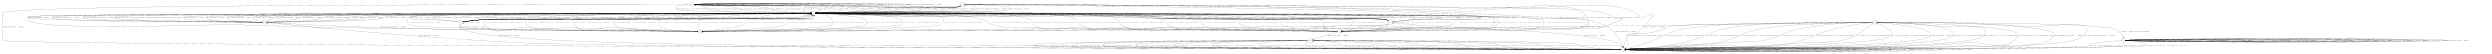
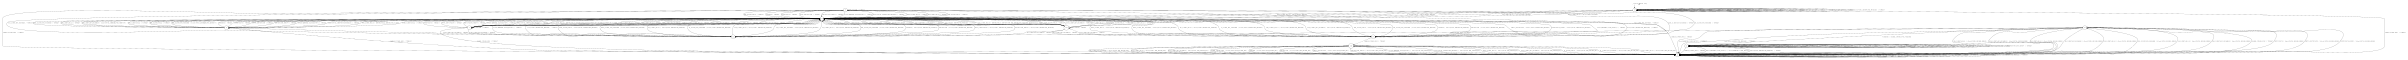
  digraph {
    fontname="IBM Plex Mono"
    node [fontname="IBM Plex Mono" shape=circle]
    edge [fontname="IBM Plex Mono"]
    n1 [label=s0]
    n2 [label=s1]
    n3 [label=s2]
    n4 [label=s3]
    n5 [label=s7]
    n6 [label=s11]
    n7 [label=s4]
    n8 [label=s8]
    n9 [label=s9]
    n10 [label=s10]
    n11 [label=s5]
    n12 [label=s6]
+   __start0 [height=0 shape=none width=0]
    n1 -> n1 [label="ECDH_CLIENT_KEY_EXCHANGE / TIMEOUT"]
    n1 -> n1 [label="DH_CLIENT_KEY_EXCHANGE / TIMEOUT"]
    n1 -> n1 [label="PSK_CLIENT_KEY_EXCHANGE / TIMEOUT"]
    n1 -> n1 [label="RSA_CLIENT_KEY_EXCHANGE / TIMEOUT"]
    n1 -> n1 [label="FINISHED / TIMEOUT"]
    n1 -> n1 [label="APPLICATION / TIMEOUT"]
    n1 -> n1 [label="CERTIFICATE / TIMEOUT"]
    n1 -> n1 [label="EMPTY_CERTIFICATE / TIMEOUT"]
    n1 -> n1 [label="CERTIFICATE_VERIFY / TIMEOUT"]
    n1 -> n1 [label="Alert(WARNING,CLOSE_NOTIFY) / TIMEOUT"]
    n1 -> n1 [label="Alert(FATAL,UNEXPECTED_MESSAGE) / TIMEOUT"]
    n1 -> n2 [label="ECDH_CLIENT_HELLO / HELLO_VERIFY_REQUEST"]
    n1 -> n2 [label="DH_CLIENT_HELLO / HELLO_VERIFY_REQUEST"]
    n1 -> n2 [label="PSK_CLIENT_HELLO / HELLO_VERIFY_REQUEST"]
    n1 -> n2 [label="RSA_CLIENT_HELLO / HELLO_VERIFY_REQUEST"]
    n1 -> n3 [label="CHANGE_CIPHER_SPEC / TIMEOUT"]
    n2 -> n2 [label="ECDH_CLIENT_KEY_EXCHANGE / TIMEOUT"]
    n2 -> n2 [label="DH_CLIENT_KEY_EXCHANGE / TIMEOUT"]
    n2 -> n2 [label="PSK_CLIENT_KEY_EXCHANGE / TIMEOUT"]
    n2 -> n2 [label="RSA_CLIENT_KEY_EXCHANGE / TIMEOUT"]
    n2 -> n2 [label="FINISHED / TIMEOUT"]
    n2 -> n2 [label="APPLICATION / TIMEOUT"]
    n2 -> n2 [label="CERTIFICATE / TIMEOUT"]
    n2 -> n2 [label="EMPTY_CERTIFICATE / TIMEOUT"]
    n2 -> n2 [label="CERTIFICATE_VERIFY / TIMEOUT"]
    n2 -> n2 [label="Alert(WARNING,CLOSE_NOTIFY) / TIMEOUT"]
    n2 -> n2 [label="Alert(FATAL,UNEXPECTED_MESSAGE) / TIMEOUT"]
    n2 -> n3 [label="CHANGE_CIPHER_SPEC / TIMEOUT"]
    n2 -> n4 [label="PSK_CLIENT_HELLO / SERVER_HELLO,SERVER_HELLO_DONE"]
    n2 -> n5 [label="ECDH_CLIENT_HELLO / SERVER_HELLO,CERTIFICATE,ECDHE_SERVER_KEY_EXCHANGE,SERVER_HELLO_DONE"]
    n2 -> n6 [label="DH_CLIENT_HELLO / SERVER_HELLO,CERTIFICATE,DHE_SERVER_KEY_EXCHANGE,SERVER_HELLO_DONE"]
    n3 -> n3 [label="ECDH_CLIENT_HELLO / TIMEOUT"]
    n3 -> n3 [label="ECDH_CLIENT_KEY_EXCHANGE / TIMEOUT"]
    n3 -> n3 [label="DH_CLIENT_HELLO / TIMEOUT"]
    n3 -> n3 [label="DH_CLIENT_KEY_EXCHANGE / TIMEOUT"]
    n3 -> n3 [label="PSK_CLIENT_HELLO / TIMEOUT"]
    n3 -> n3 [label="PSK_CLIENT_KEY_EXCHANGE / TIMEOUT"]
    n3 -> n3 [label="RSA_CLIENT_HELLO / TIMEOUT"]
    n3 -> n3 [label="RSA_CLIENT_KEY_EXCHANGE / TIMEOUT"]
    n3 -> n3 [label="CHANGE_CIPHER_SPEC / TIMEOUT"]
    n3 -> n3 [label="FINISHED / TIMEOUT"]
    n3 -> n3 [label="APPLICATION / TIMEOUT"]
    n3 -> n3 [label="CERTIFICATE / TIMEOUT"]
    n3 -> n3 [label="EMPTY_CERTIFICATE / TIMEOUT"]
    n3 -> n3 [label="CERTIFICATE_VERIFY / TIMEOUT"]
    n3 -> n3 [label="Alert(WARNING,CLOSE_NOTIFY) / TIMEOUT"]
    n3 -> n3 [label="Alert(FATAL,UNEXPECTED_MESSAGE) / TIMEOUT"]
    n4 -> n2 [label="ECDH_CLIENT_HELLO / TIMEOUT"]
    n4 -> n2 [label="ECDH_CLIENT_KEY_EXCHANGE / TIMEOUT"]
    n4 -> n2 [label="DH_CLIENT_HELLO / TIMEOUT"]
    n4 -> n2 [label="DH_CLIENT_KEY_EXCHANGE / Alert(FATAL,UNKNOWN_PSK_IDENTITY)"]
    n4 -> n2 [label="PSK_CLIENT_HELLO / TIMEOUT"]
    n4 -> n2 [label="RSA_CLIENT_HELLO / TIMEOUT"]
    n4 -> n2 [label="RSA_CLIENT_KEY_EXCHANGE / Alert(FATAL,UNKNOWN_PSK_IDENTITY)"]
    n4 -> n2 [label="FINISHED / TIMEOUT"]
    n4 -> n2 [label="CERTIFICATE / TIMEOUT"]
    n4 -> n2 [label="EMPTY_CERTIFICATE / TIMEOUT"]
    n4 -> n2 [label="CERTIFICATE_VERIFY / TIMEOUT"]
    n4 -> n2 [label="Alert(WARNING,CLOSE_NOTIFY) / TIMEOUT"]
    n4 -> n2 [label="Alert(FATAL,UNEXPECTED_MESSAGE) / TIMEOUT"]
    n4 -> n3 [label="CHANGE_CIPHER_SPEC / TIMEOUT"]
    n4 -> n4 [label="APPLICATION / TIMEOUT"]
    n4 -> n7 [label="PSK_CLIENT_KEY_EXCHANGE / TIMEOUT"]
    n5 -> n2 [label="ECDH_CLIENT_HELLO / TIMEOUT"]
    n5 -> n2 [label="DH_CLIENT_HELLO / TIMEOUT"]
    n5 -> n2 [label="DH_CLIENT_KEY_EXCHANGE / TIMEOUT"]
    n5 -> n2 [label="PSK_CLIENT_HELLO / TIMEOUT"]
    n5 -> n2 [label="PSK_CLIENT_KEY_EXCHANGE / TIMEOUT"]
    n5 -> n2 [label="RSA_CLIENT_HELLO / TIMEOUT"]
    n5 -> n2 [label="RSA_CLIENT_KEY_EXCHANGE / TIMEOUT"]
    n5 -> n2 [label="FINISHED / TIMEOUT"]
    n5 -> n2 [label="CERTIFICATE / TIMEOUT"]
    n5 -> n2 [label="EMPTY_CERTIFICATE / TIMEOUT"]
    n5 -> n2 [label="CERTIFICATE_VERIFY / TIMEOUT"]
    n5 -> n2 [label="Alert(WARNING,CLOSE_NOTIFY) / TIMEOUT"]
    n5 -> n2 [label="Alert(FATAL,UNEXPECTED_MESSAGE) / TIMEOUT"]
    n5 -> n3 [label="CHANGE_CIPHER_SPEC / TIMEOUT"]
    n5 -> n5 [label="APPLICATION / TIMEOUT"]
    n5 -> n7 [label="ECDH_CLIENT_KEY_EXCHANGE / TIMEOUT"]
    n6 -> n2 [label="ECDH_CLIENT_HELLO / TIMEOUT"]
    n6 -> n2 [label="ECDH_CLIENT_KEY_EXCHANGE / TIMEOUT"]
    n6 -> n2 [label="DH_CLIENT_HELLO / TIMEOUT"]
    n6 -> n2 [label="PSK_CLIENT_HELLO / TIMEOUT"]
    n6 -> n2 [label="RSA_CLIENT_HELLO / TIMEOUT"]
    n6 -> n2 [label="FINISHED / TIMEOUT"]
    n6 -> n2 [label="CERTIFICATE / TIMEOUT"]
    n6 -> n2 [label="EMPTY_CERTIFICATE / TIMEOUT"]
    n6 -> n2 [label="CERTIFICATE_VERIFY / TIMEOUT"]
    n6 -> n2 [label="Alert(WARNING,CLOSE_NOTIFY) / TIMEOUT"]
    n6 -> n2 [label="Alert(FATAL,UNEXPECTED_MESSAGE) / TIMEOUT"]
-   n6 -> n3 [label="CHANGE_CIPHER_SPEC / TIMEOUT"]
    n6 -> n6 [label="APPLICATION / TIMEOUT"]
    n6 -> n7 [label="DH_CLIENT_KEY_EXCHANGE / TIMEOUT"]
    n6 -> n9 [label="PSK_CLIENT_KEY_EXCHANGE / TIMEOUT"]
    n6 -> n9 [label="RSA_CLIENT_KEY_EXCHANGE / TIMEOUT"]
    n7 -> n2 [label="ECDH_CLIENT_HELLO / Alert(FATAL,UNEXPECTED_MESSAGE)"]
    n7 -> n2 [label="ECDH_CLIENT_KEY_EXCHANGE / Alert(FATAL,UNEXPECTED_MESSAGE)"]
    n7 -> n2 [label="DH_CLIENT_HELLO / Alert(FATAL,UNEXPECTED_MESSAGE)"]
    n7 -> n2 [label="DH_CLIENT_KEY_EXCHANGE / Alert(FATAL,UNEXPECTED_MESSAGE)"]
    n7 -> n2 [label="PSK_CLIENT_HELLO / Alert(FATAL,UNEXPECTED_MESSAGE)"]
    n7 -> n2 [label="PSK_CLIENT_KEY_EXCHANGE / Alert(FATAL,UNEXPECTED_MESSAGE)"]
    n7 -> n2 [label="RSA_CLIENT_HELLO / Alert(FATAL,UNEXPECTED_MESSAGE)"]
    n7 -> n2 [label="RSA_CLIENT_KEY_EXCHANGE / Alert(FATAL,UNEXPECTED_MESSAGE)"]
    n7 -> n2 [label="FINISHED / Alert(FATAL,UNEXPECTED_MESSAGE)"]
    n7 -> n2 [label="CERTIFICATE / Alert(FATAL,UNEXPECTED_MESSAGE)"]
    n7 -> n2 [label="EMPTY_CERTIFICATE / Alert(FATAL,UNEXPECTED_MESSAGE)"]
    n7 -> n2 [label="CERTIFICATE_VERIFY / Alert(FATAL,UNEXPECTED_MESSAGE)"]
    n7 -> n2 [label="Alert(WARNING,CLOSE_NOTIFY) / TIMEOUT"]
    n7 -> n2 [label="Alert(FATAL,UNEXPECTED_MESSAGE) / TIMEOUT"]
    n7 -> n7 [label="APPLICATION / TIMEOUT"]
    n8 -> n2 [label="ECDH_CLIENT_HELLO / TIMEOUT"]
    n8 -> n2 [label="DH_CLIENT_HELLO / TIMEOUT"]
    n8 -> n2 [label="PSK_CLIENT_HELLO / TIMEOUT"]
    n8 -> n2 [label="RSA_CLIENT_HELLO / TIMEOUT"]
    n8 -> n2 [label="FINISHED / TIMEOUT"]
    n8 -> n2 [label="CERTIFICATE / TIMEOUT"]
    n8 -> n2 [label="EMPTY_CERTIFICATE / TIMEOUT"]
    n8 -> n2 [label="CERTIFICATE_VERIFY / TIMEOUT"]
    n8 -> n2 [label="Alert(WARNING,CLOSE_NOTIFY) / TIMEOUT"]
    n8 -> n2 [label="Alert(FATAL,UNEXPECTED_MESSAGE) / TIMEOUT"]
    n8 -> n3 [label="CHANGE_CIPHER_SPEC / TIMEOUT"]
    n8 -> n7 [label="RSA_CLIENT_KEY_EXCHANGE / TIMEOUT"]
    n8 -> n8 [label="APPLICATION / TIMEOUT"]
    n8 -> n9 [label="ECDH_CLIENT_KEY_EXCHANGE / TIMEOUT"]
    n8 -> n9 [label="DH_CLIENT_KEY_EXCHANGE / TIMEOUT"]
    n8 -> n9 [label="PSK_CLIENT_KEY_EXCHANGE / TIMEOUT"]
    n9 -> n2 [label="ECDH_CLIENT_HELLO / Alert(FATAL,UNEXPECTED_MESSAGE)"]
    n9 -> n2 [label="ECDH_CLIENT_KEY_EXCHANGE / Alert(FATAL,UNEXPECTED_MESSAGE)"]
    n9 -> n2 [label="DH_CLIENT_HELLO / Alert(FATAL,UNEXPECTED_MESSAGE)"]
    n9 -> n2 [label="DH_CLIENT_KEY_EXCHANGE / Alert(FATAL,UNEXPECTED_MESSAGE)"]
    n9 -> n2 [label="PSK_CLIENT_HELLO / Alert(FATAL,UNEXPECTED_MESSAGE)"]
    n9 -> n2 [label="PSK_CLIENT_KEY_EXCHANGE / Alert(FATAL,UNEXPECTED_MESSAGE)"]
    n9 -> n2 [label="RSA_CLIENT_HELLO / Alert(FATAL,UNEXPECTED_MESSAGE)"]
    n9 -> n2 [label="RSA_CLIENT_KEY_EXCHANGE / Alert(FATAL,UNEXPECTED_MESSAGE)"]
    n9 -> n2 [label="FINISHED / Alert(FATAL,UNEXPECTED_MESSAGE)"]
    n9 -> n2 [label="CERTIFICATE / Alert(FATAL,UNEXPECTED_MESSAGE)"]
    n9 -> n2 [label="EMPTY_CERTIFICATE / Alert(FATAL,UNEXPECTED_MESSAGE)"]
    n9 -> n2 [label="CERTIFICATE_VERIFY / Alert(FATAL,UNEXPECTED_MESSAGE)"]
    n9 -> n2 [label="Alert(WARNING,CLOSE_NOTIFY) / TIMEOUT"]
    n9 -> n2 [label="Alert(FATAL,UNEXPECTED_MESSAGE) / TIMEOUT"]
    n9 -> n9 [label="APPLICATION / TIMEOUT"]
    n9 -> n10 [label="CHANGE_CIPHER_SPEC / TIMEOUT"]
    n10 -> n3 [label="ECDH_CLIENT_HELLO / Alert(FATAL,BAD_RECORD_MAC)"]
    n10 -> n3 [label="ECDH_CLIENT_KEY_EXCHANGE / Alert(FATAL,BAD_RECORD_MAC)"]
    n10 -> n3 [label="DH_CLIENT_HELLO / Alert(FATAL,BAD_RECORD_MAC)"]
    n10 -> n3 [label="DH_CLIENT_KEY_EXCHANGE / Alert(FATAL,BAD_RECORD_MAC)"]
    n10 -> n3 [label="PSK_CLIENT_HELLO / Alert(FATAL,BAD_RECORD_MAC)"]
    n10 -> n3 [label="PSK_CLIENT_KEY_EXCHANGE / Alert(FATAL,BAD_RECORD_MAC)"]
    n10 -> n3 [label="RSA_CLIENT_HELLO / Alert(FATAL,BAD_RECORD_MAC)"]
    n10 -> n3 [label="RSA_CLIENT_KEY_EXCHANGE / Alert(FATAL,BAD_RECORD_MAC)"]
    n10 -> n3 [label="CHANGE_CIPHER_SPEC / Alert(FATAL,BAD_RECORD_MAC)"]
    n10 -> n3 [label="FINISHED / Alert(FATAL,BAD_RECORD_MAC)"]
    n10 -> n3 [label="CERTIFICATE / Alert(FATAL,BAD_RECORD_MAC)"]
    n10 -> n3 [label="EMPTY_CERTIFICATE / Alert(FATAL,BAD_RECORD_MAC)"]
    n10 -> n3 [label="CERTIFICATE_VERIFY / Alert(FATAL,BAD_RECORD_MAC)"]
    n10 -> n3 [label="Alert(WARNING,CLOSE_NOTIFY) / Alert(FATAL,BAD_RECORD_MAC)"]
    n10 -> n3 [label="Alert(FATAL,UNEXPECTED_MESSAGE) / Alert(FATAL,BAD_RECORD_MAC)"]
    n10 -> n10 [label="APPLICATION / TIMEOUT"]
    n11 -> n3 [label="ECDH_CLIENT_HELLO / Alert(FATAL,DECODE_ERROR)"]
    n11 -> n3 [label="ECDH_CLIENT_KEY_EXCHANGE / Alert(FATAL,DECODE_ERROR)"]
    n11 -> n3 [label="DH_CLIENT_HELLO / Alert(FATAL,DECODE_ERROR)"]
    n11 -> n3 [label="DH_CLIENT_KEY_EXCHANGE / Alert(FATAL,DECODE_ERROR)"]
    n11 -> n3 [label="PSK_CLIENT_HELLO / Alert(FATAL,DECODE_ERROR)"]
    n11 -> n3 [label="PSK_CLIENT_KEY_EXCHANGE / Alert(FATAL,DECODE_ERROR)"]
    n11 -> n3 [label="RSA_CLIENT_HELLO / Alert(FATAL,DECODE_ERROR)"]
    n11 -> n3 [label="RSA_CLIENT_KEY_EXCHANGE / Alert(FATAL,DECODE_ERROR)"]
    n11 -> n3 [label="CHANGE_CIPHER_SPEC / TIMEOUT"]
    n11 -> n3 [label="CERTIFICATE / Alert(FATAL,DECODE_ERROR)"]
    n11 -> n3 [label="EMPTY_CERTIFICATE / Alert(FATAL,DECODE_ERROR)"]
    n11 -> n3 [label="CERTIFICATE_VERIFY / Alert(FATAL,DECODE_ERROR)"]
    n11 -> n3 [label="Alert(WARNING,CLOSE_NOTIFY) / TIMEOUT"]
    n11 -> n3 [label="Alert(FATAL,UNEXPECTED_MESSAGE) / TIMEOUT"]
    n11 -> n7 [label="CHANGE_CIPHER_SPEC / TIMEOUT"]
    n11 -> n11 [label="APPLICATION / TIMEOUT"]
    n11 -> n12 [label="FINISHED / CHANGE_CIPHER_SPEC,FINISHED"]
    n12 -> n3 [label="CHANGE_CIPHER_SPEC / TIMEOUT"]
    n12 -> n3 [label="Alert(WARNING,CLOSE_NOTIFY) / Alert(WARNING,CLOSE_NOTIFY)"]
    n12 -> n3 [label="Alert(FATAL,UNEXPECTED_MESSAGE) / TIMEOUT"]
    n12 -> n12 [label="ECDH_CLIENT_HELLO / Alert(WARNING,NO_RENEGOTIATION)"]
    n12 -> n12 [label="ECDH_CLIENT_KEY_EXCHANGE / TIMEOUT"]
    n12 -> n12 [label="DH_CLIENT_HELLO / Alert(WARNING,NO_RENEGOTIATION)"]
    n12 -> n12 [label="DH_CLIENT_KEY_EXCHANGE / TIMEOUT"]
    n12 -> n12 [label="PSK_CLIENT_HELLO / Alert(WARNING,NO_RENEGOTIATION)"]
    n12 -> n12 [label="PSK_CLIENT_KEY_EXCHANGE / TIMEOUT"]
    n12 -> n12 [label="RSA_CLIENT_HELLO / Alert(WARNING,NO_RENEGOTIATION)"]
    n12 -> n12 [label="RSA_CLIENT_KEY_EXCHANGE / TIMEOUT"]
    n12 -> n12 [label="FINISHED / TIMEOUT"]
    n12 -> n12 [label="APPLICATION / APPLICATION"]
    n12 -> n12 [label="CERTIFICATE / TIMEOUT"]
    n12 -> n12 [label="EMPTY_CERTIFICATE / TIMEOUT"]
    n12 -> n12 [label="CERTIFICATE_VERIFY / TIMEOUT"]
+   __start0 -> n1
+   __start0 -> __start0 [label="Self loop"]
  }
